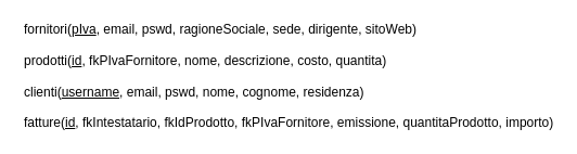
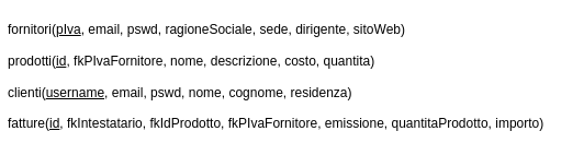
  <mxCell id="0" />
  <mxCell id="1" parent="0" />
- <mxCell id="2" value="&lt;div align=&quot;left&quot;&gt;fornitori(&lt;u&gt;pIva&lt;/u&gt;, email, pswd, ragioneSociale, sede, dirigente, sitoWeb)&lt;/div&gt;&lt;div align=&quot;left&quot;&gt;&lt;br&gt;&lt;/div&gt;&lt;div align=&quot;left&quot;&gt;prodotti(&lt;u&gt;id&lt;/u&gt;, fkPIvaFornitore, nome, descrizione, costo, quantita)&lt;/div&gt;&lt;div align=&quot;left&quot;&gt;&lt;br&gt;&lt;/div&gt;&lt;div align=&quot;left&quot;&gt;clienti(&lt;u&gt;username&lt;/u&gt;, email, pswd, nome, cognome, residenza)&lt;/div&gt;&lt;div align=&quot;left&quot;&gt;&lt;br&gt;&lt;/div&gt;&lt;div align=&quot;left&quot;&gt;fatture(&lt;u&gt;id&lt;/u&gt;, fkIntestatario, fkIdProdotto, fkPIvaFornitore, emissione, quantitaProdotto, importo)&lt;br&gt;&lt;/div&gt;" style="text;html=1;align=left;verticalAlign=middle;resizable=0;points=[];autosize=1;strokeColor=none;fillColor=none;" vertex="1" parent="1"><mxGeometry x="20" y="20" width="490" height="100" as="geometry" /></mxCell>
+ <mxCell id="2" value="&lt;div align=&quot;left&quot;&gt;fornitori(&lt;u&gt;pIva&lt;/u&gt;, email, pswd, ragioneSociale, sede, dirigente, sitoWeb)&lt;/div&gt;&lt;div align=&quot;left&quot;&gt;&lt;br&gt;&lt;/div&gt;&lt;div align=&quot;left&quot;&gt;prodotti(&lt;u&gt;id&lt;/u&gt;, fkPIvaFornitore, nome, descrizione, costo, quantita)&lt;/div&gt;&lt;div align=&quot;left&quot;&gt;&lt;br&gt;&lt;/div&gt;&lt;div align=&quot;left&quot;&gt;clienti(&lt;u&gt;username&lt;/u&gt;, email, pswd, nome, cognome, residenza)&lt;/div&gt;&lt;div align=&quot;left&quot;&gt;&lt;br&gt;&lt;/div&gt;&lt;div align=&quot;left&quot;&gt;fatture(&lt;u&gt;id&lt;/u&gt;, fkIntestatario, fkIdProdotto, fkPIvaFornitore, emissione, quantitaProdotto, importo)&lt;br&gt;&lt;/div&gt;" style="text;html=1;align=left;verticalAlign=middle;resizable=0;points=[];autosize=1;strokeColor=none;fillColor=none;" vertex="1" parent="1"><mxGeometry x="5" y="20" width="490" height="100" as="geometry" /></mxCell>
